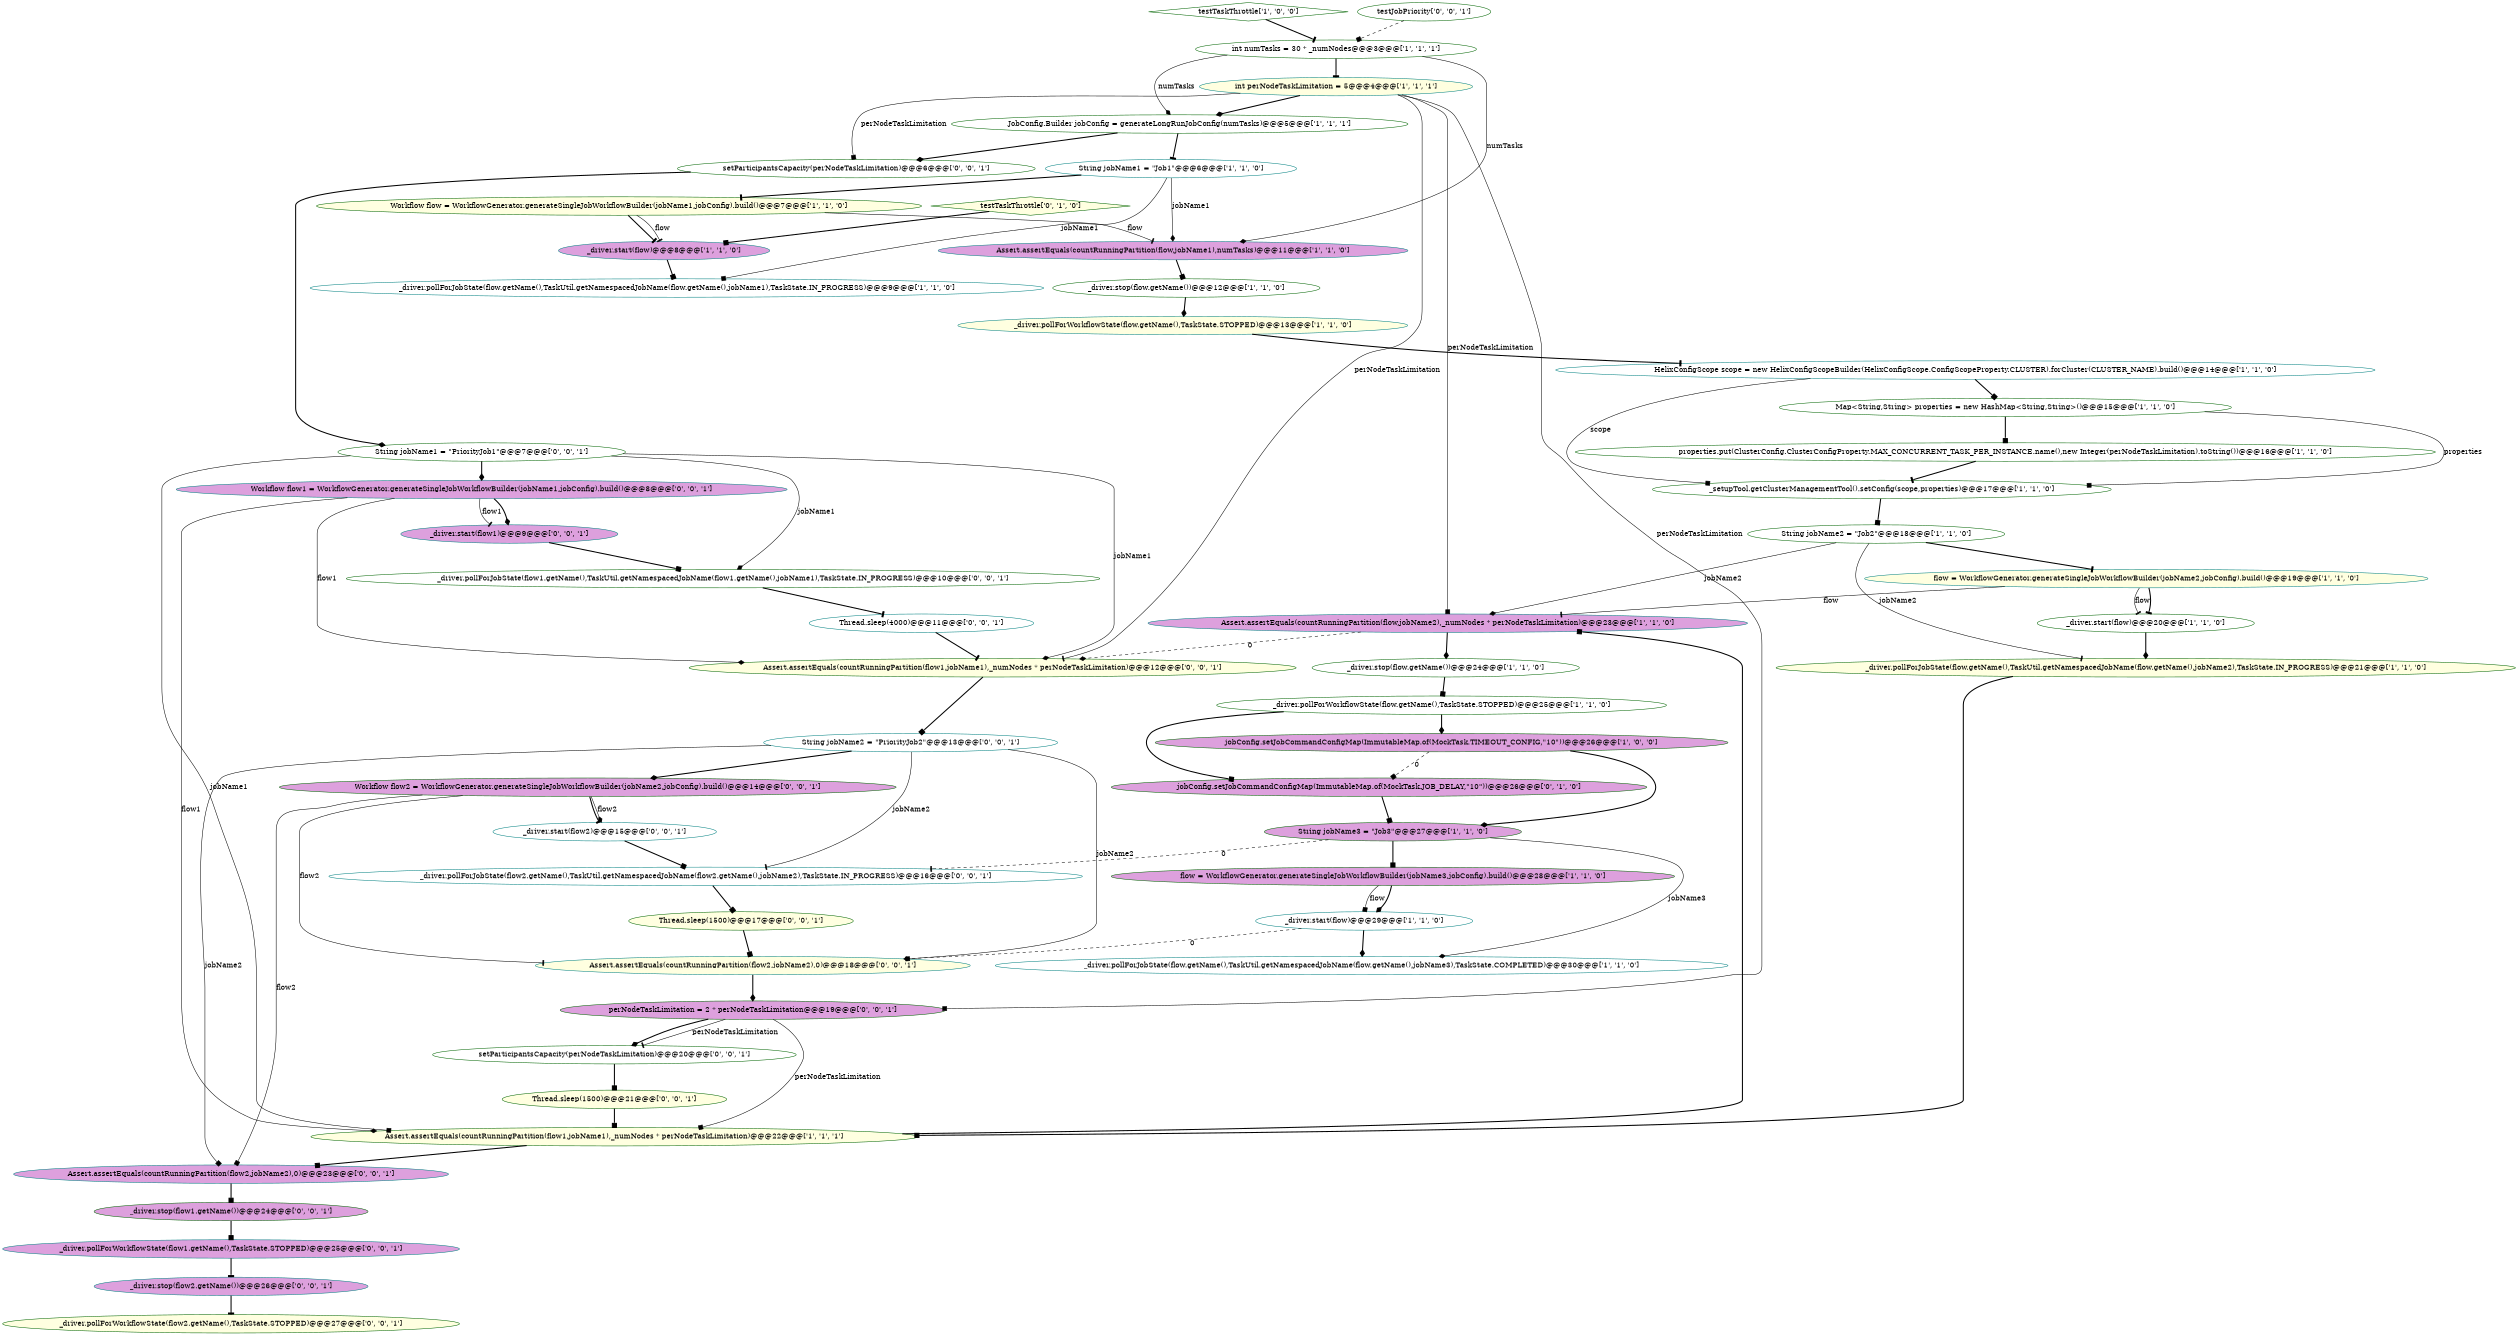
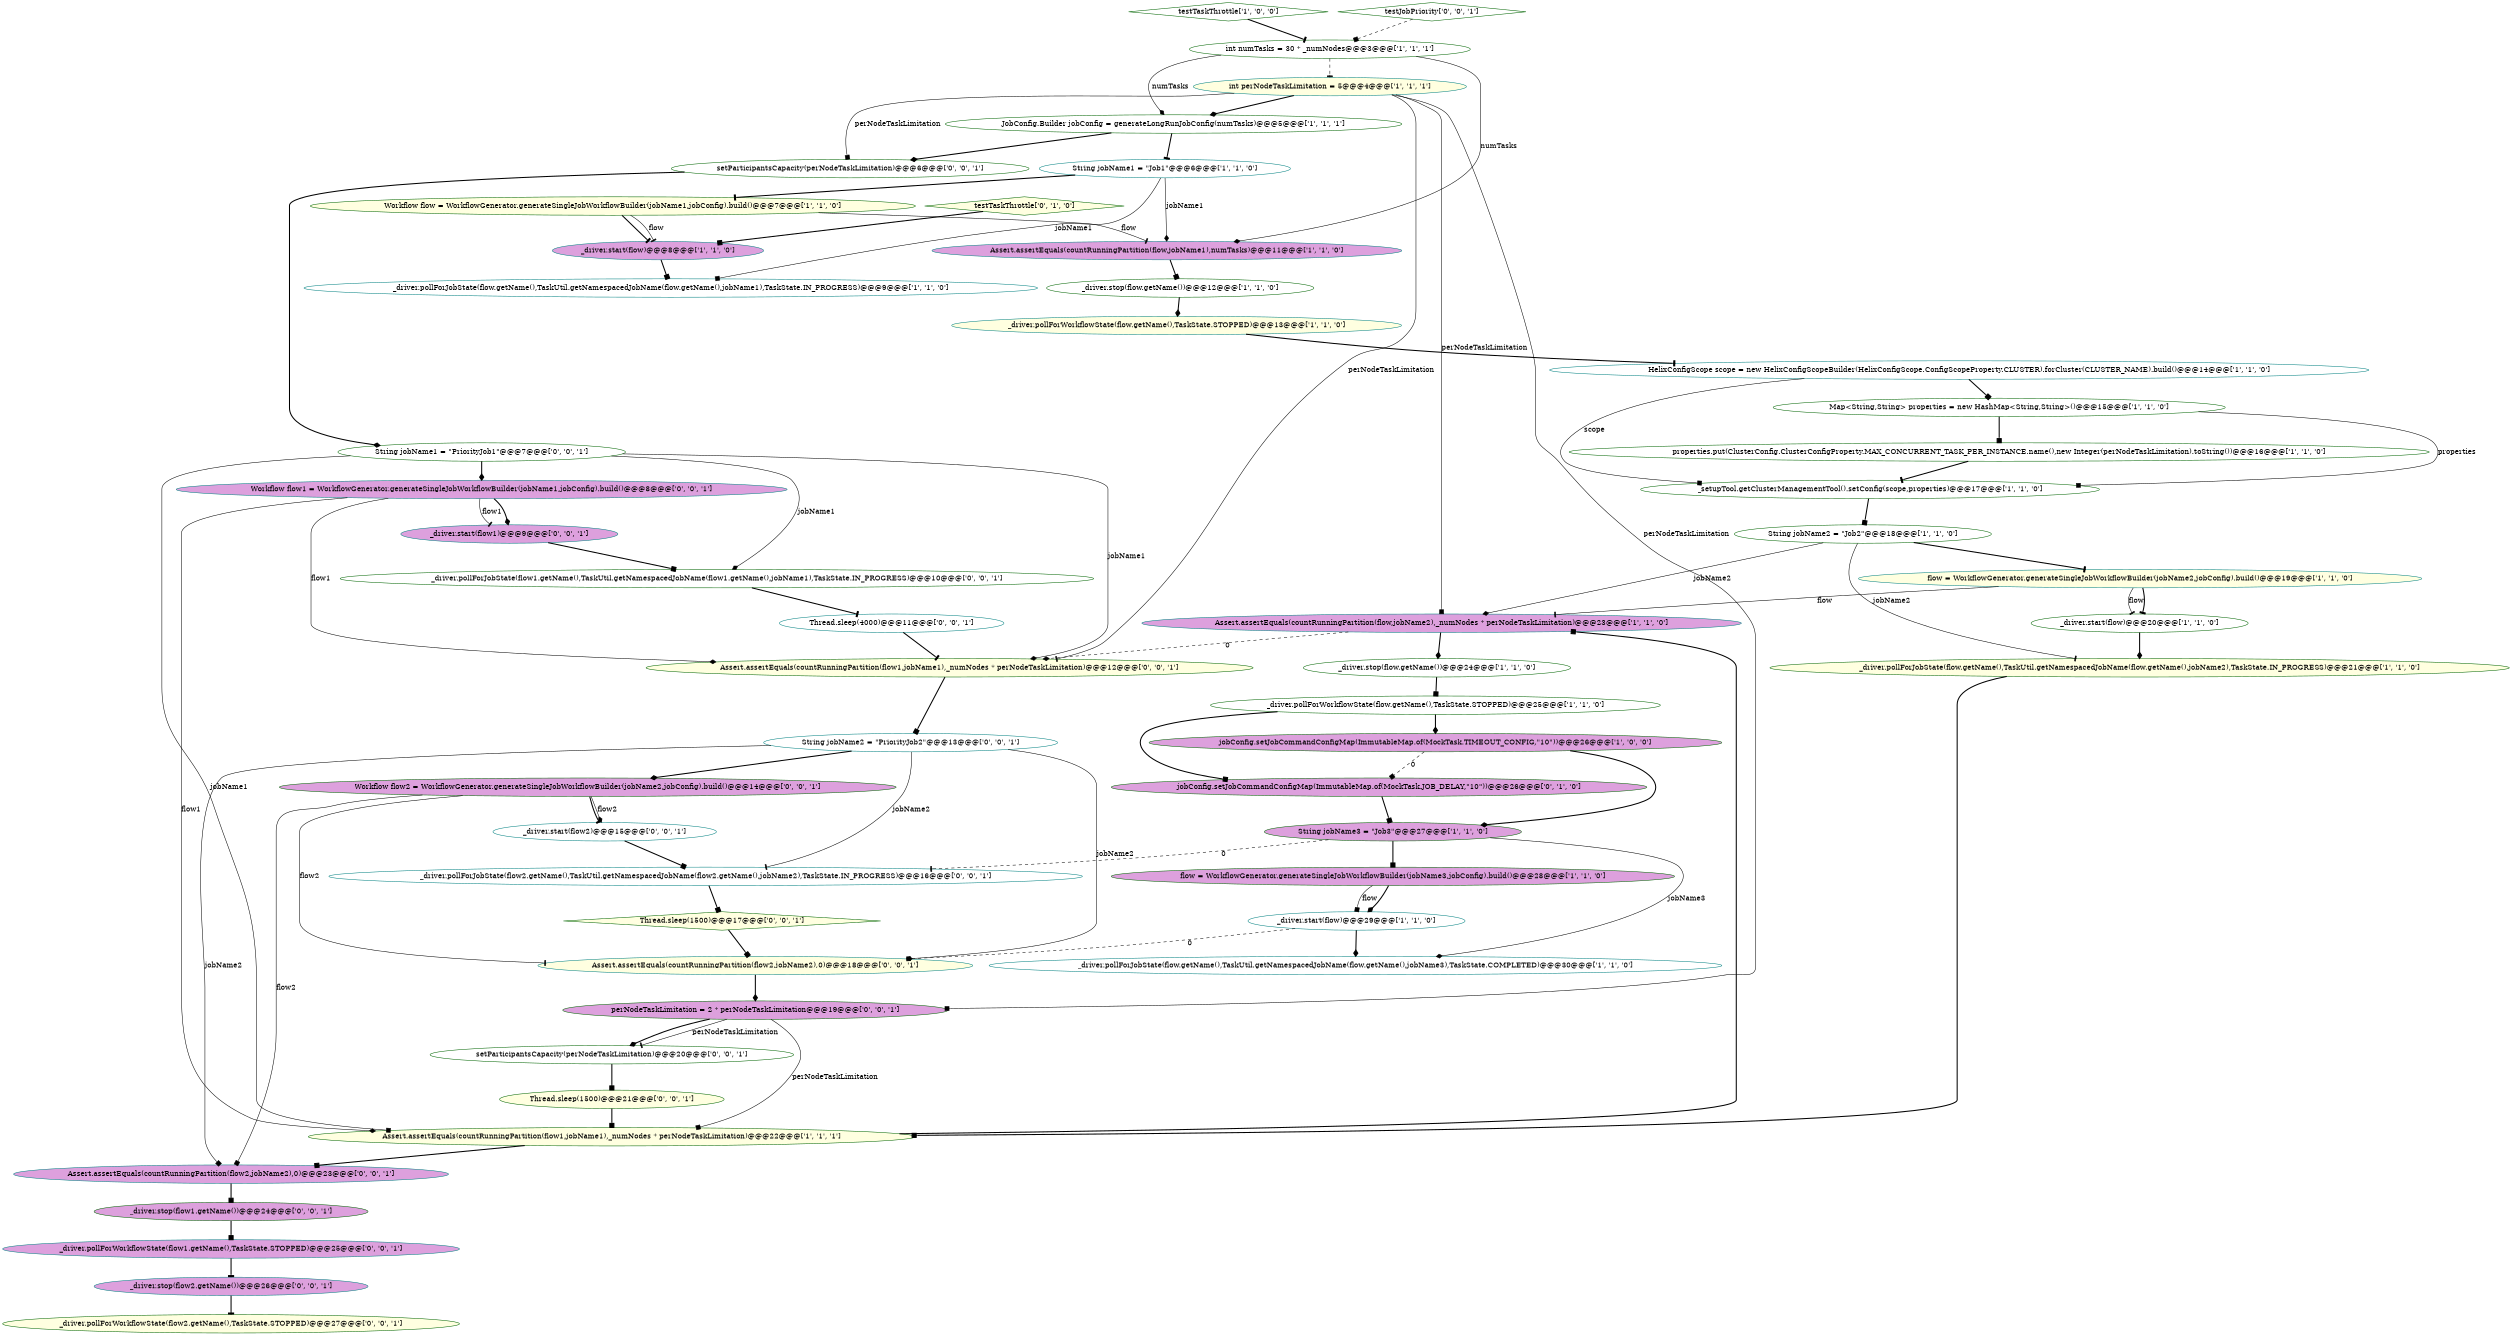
  digraph {
    node [color=darkgreen fillcolor=white shape=ellipse style=filled]
    edge [arrowhead=box style=bold]
    n1 [label="String jobName2 = \"Job2\"@@@18@@@['1', '1', '0']"]
    n2 [color=teal fillcolor=lightyellow label="flow = WorkflowGenerator.generateSingleJobWorkflowBuilder(jobName2,jobConfig).build()@@@19@@@['1', '1', '0']"]
    n3 [color=teal fillcolor=plum label="Assert.assertEquals(countRunningPartition(flow,jobName2),_numNodes * perNodeTaskLimitation)@@@23@@@['1', '1', '0']"]
    n4 [fillcolor=lightyellow label="_driver.pollForJobState(flow.getName(),TaskUtil.getNamespacedJobName(flow.getName(),jobName2),TaskState.IN_PROGRESS)@@@21@@@['1', '1', '0']"]
    n5 [label="_driver.start(flow)@@@20@@@['1', '1', '0']"]
    n6 [fillcolor=lightyellow label="Assert.assertEquals(countRunningPartition(flow1,jobName1),_numNodes * perNodeTaskLimitation)@@@12@@@['0', '0', '1']"]
    n7 [label="_driver.stop(flow.getName())@@@24@@@['1', '1', '0']"]
    n8 [fillcolor=lightyellow label="Assert.assertEquals(countRunningPartition(flow1,jobName1),_numNodes * perNodeTaskLimitation)@@@22@@@['1', '1', '1']"]
    n9 [color=teal fillcolor=plum label="_driver.pollForWorkflowState(flow1.getName(),TaskState.STOPPED)@@@25@@@['0', '0', '1']"]
    n10 [color=teal fillcolor=plum label="_driver.stop(flow2.getName())@@@26@@@['0', '0', '1']"]
    n11 [fillcolor=lightyellow label="_driver.pollForWorkflowState(flow2.getName(),TaskState.STOPPED)@@@27@@@['0', '0', '1']"]
    n12 [color=teal label="Thread.sleep(4000)@@@11@@@['0', '0', '1']"]
    n13 [color=teal label="String jobName2 = \"PriorityJob2\"@@@13@@@['0', '0', '1']"]
    n14 [label="_driver.pollForWorkflowState(flow.getName(),TaskState.STOPPED)@@@25@@@['1', '1', '0']"]
    n15 [fillcolor=plum label="jobConfig.setJobCommandConfigMap(ImmutableMap.of(MockTask.JOB_DELAY,\"10\"))@@@26@@@['0', '1', '0']"]
    n16 [fillcolor=plum label="jobConfig.setJobCommandConfigMap(ImmutableMap.of(MockTask.TIMEOUT_CONFIG,\"10\"))@@@26@@@['1', '0', '0']"]
    n17 [label="_setupTool.getClusterManagementTool().setConfig(scope,properties)@@@17@@@['1', '1', '0']"]
    n18 [color=teal label="_driver.pollForJobState(flow.getName(),TaskUtil.getNamespacedJobName(flow.getName(),jobName1),TaskState.IN_PROGRESS)@@@9@@@['1', '1', '0']"]
    n19 [color=teal fillcolor=plum label="_driver.start(flow)@@@8@@@['1', '1', '0']"]
    n20 [color=teal fillcolor=lightyellow label="Assert.assertEquals(countRunningPartition(flow2,jobName2),0)@@@18@@@['0', '0', '1']"]
    n21 [fillcolor=plum label="perNodeTaskLimitation = 2 * perNodeTaskLimitation@@@19@@@['0', '0', '1']"]
    n22 [label="setParticipantsCapacity(perNodeTaskLimitation)@@@20@@@['0', '0', '1']"]
    n23 [color=teal fillcolor=plum label="Assert.assertEquals(countRunningPartition(flow,jobName1),numTasks)@@@11@@@['1', '1', '0']"]
    n24 [label="_driver.stop(flow.getName())@@@12@@@['1', '1', '0']"]
    n25 [fillcolor=plum label="flow = WorkflowGenerator.generateSingleJobWorkflowBuilder(jobName3,jobConfig).build()@@@28@@@['1', '1', '0']"]
    n26 [color=teal label="_driver.start(flow)@@@29@@@['1', '1', '0']"]
    n27 [color=teal label="_driver.pollForJobState(flow.getName(),TaskUtil.getNamespacedJobName(flow.getName(),jobName3),TaskState.COMPLETED)@@@30@@@['1', '1', '0']"]
    n28 [label="testTaskThrottle['1', '0', '0']" shape=diamond]
    n29 [label="int numTasks = 30 * _numNodes@@@3@@@['1', '1', '1']"]
    n30 [color=teal fillcolor=lightyellow label="int perNodeTaskLimitation = 5@@@4@@@['1', '1', '1']"]
    n31 [label="JobConfig.Builder jobConfig = generateLongRunJobConfig(numTasks)@@@5@@@['1', '1', '1']"]
    n32 [fillcolor=plum label="String jobName3 = \"Job3\"@@@27@@@['1', '1', '0']"]
    n33 [color=teal label="_driver.pollForJobState(flow2.getName(),TaskUtil.getNamespacedJobName(flow2.getName(),jobName2),TaskState.IN_PROGRESS)@@@16@@@['0', '0', '1']"]
-   n34 [fillcolor=lightyellow label="Thread.sleep(1500)@@@17@@@['0', '0', '1']"]
-   n35 [label="testJobPriority['0', '0', '1']"]
+   n34 [fillcolor=lightyellow label="Thread.sleep(1500)@@@17@@@['0', '0', '1']" shape=diamond]
+   n35 [label="testJobPriority['0', '0', '1']" shape=diamond]
    n36 [fillcolor=lightyellow label="Workflow flow = WorkflowGenerator.generateSingleJobWorkflowBuilder(jobName1,jobConfig).build()@@@7@@@['1', '1', '0']"]
    n37 [fillcolor=lightyellow label="testTaskThrottle['0', '1', '0']" shape=diamond]
    n38 [fillcolor=plum label="Workflow flow2 = WorkflowGenerator.generateSingleJobWorkflowBuilder(jobName2,jobConfig).build()@@@14@@@['0', '0', '1']"]
    n39 [color=teal fillcolor=plum label="Assert.assertEquals(countRunningPartition(flow2,jobName2),0)@@@23@@@['0', '0', '1']"]
    n40 [color=teal label="_driver.start(flow2)@@@15@@@['0', '0', '1']"]
    n41 [fillcolor=plum label="_driver.stop(flow1.getName())@@@24@@@['0', '0', '1']"]
    n42 [color=teal fillcolor=lightyellow label="_driver.pollForWorkflowState(flow.getName(),TaskState.STOPPED)@@@13@@@['1', '1', '0']"]
    n43 [fillcolor=lightyellow label="Thread.sleep(1500)@@@21@@@['0', '0', '1']"]
    n44 [color=teal label="HelixConfigScope scope = new HelixConfigScopeBuilder(HelixConfigScope.ConfigScopeProperty.CLUSTER).forCluster(CLUSTER_NAME).build()@@@14@@@['1', '1', '0']"]
    n45 [label="Map<String,String> properties = new HashMap<String,String>()@@@15@@@['1', '1', '0']"]
    n46 [label="properties.put(ClusterConfig.ClusterConfigProperty.MAX_CONCURRENT_TASK_PER_INSTANCE.name(),new Integer(perNodeTaskLimitation).toString())@@@16@@@['1', '1', '0']"]
    n47 [label="setParticipantsCapacity(perNodeTaskLimitation)@@@6@@@['0', '0', '1']"]
    n48 [label="String jobName1 = \"PriorityJob1\"@@@7@@@['0', '0', '1']"]
    n49 [color=teal label="String jobName1 = \"Job1\"@@@6@@@['1', '1', '0']"]
    n50 [color=teal fillcolor=plum label="_driver.start(flow1)@@@9@@@['0', '0', '1']"]
    n51 [label="_driver.pollForJobState(flow1.getName(),TaskUtil.getNamespacedJobName(flow1.getName(),jobName1),TaskState.IN_PROGRESS)@@@10@@@['0', '0', '1']"]
    n52 [color=teal fillcolor=plum label="Workflow flow1 = WorkflowGenerator.generateSingleJobWorkflowBuilder(jobName1,jobConfig).build()@@@8@@@['0', '0', '1']"]
    n1 -> n2 [arrowhead=tee]
    n1 -> n3 [arrowhead=diamond label=jobName2 style=solid]
    n1 -> n4 [arrowhead=tee label=jobName2 style=solid]
    n2 -> n3 [arrowhead=tee label=flow style=solid]
    n2 -> n5 [arrowhead=tee label=flow style=solid]
    n2 -> n5 [arrowhead=tee]
    n3 -> n6 [arrowhead=diamond label=0 style=dashed]
    n3 -> n7 [arrowhead=diamond]
    n4 -> n8
    n5 -> n4 [arrowhead=diamond]
    n6 -> n13
    n7 -> n14
    n8 -> n3
    n8 -> n39
    n9 -> n10 [arrowhead=tee]
    n10 -> n11 [arrowhead=tee]
    n12 -> n6 [arrowhead=tee]
    n13 -> n20 [label=jobName2 style=solid]
    n13 -> n33 [arrowhead=tee label=jobName2 style=solid]
    n13 -> n38 [arrowhead=diamond]
    n13 -> n39 [label=jobName2 style=solid]
    n14 -> n15
    n14 -> n16 [arrowhead=diamond]
    n15 -> n32
    n16 -> n15 [label=0 style=dashed]
    n16 -> n32 [arrowhead=diamond]
    n17 -> n1
    n19 -> n18
    n20 -> n21 [arrowhead=diamond]
    n21 -> n8 [label=perNodeTaskLimitation style=solid]
    n21 -> n22 [arrowhead=tee label=perNodeTaskLimitation style=solid]
    n21 -> n22 [arrowhead=diamond]
    n22 -> n43
    n23 -> n24
    n24 -> n42 [arrowhead=diamond]
    n25 -> n26 [label=flow style=solid]
    n25 -> n26 [arrowhead=diamond]
    n26 -> n20 [arrowhead=diamond label=0 style=dashed]
    n26 -> n27 [arrowhead=diamond]
    n28 -> n29 [arrowhead=tee]
    n29 -> n23 [arrowhead=diamond label=numTasks style=solid]
-   n29 -> n30 [arrowhead=tee]
+   n29 -> n30 [arrowhead=tee style=dashed]
    n29 -> n31 [arrowhead=diamond label=numTasks style=solid]
    n30 -> n3 [label=perNodeTaskLimitation style=solid]
    n30 -> n6 [arrowhead=tee label=perNodeTaskLimitation style=solid]
    n30 -> n21 [label=perNodeTaskLimitation style=solid]
    n30 -> n31 [arrowhead=diamond]
    n30 -> n47 [label=perNodeTaskLimitation style=solid]
    n31 -> n47 [arrowhead=diamond]
    n31 -> n49 [arrowhead=tee]
    n32 -> n25
    n32 -> n27 [arrowhead=diamond label=jobName3 style=solid]
    n32 -> n33 [arrowhead=tee label=0 style=dashed]
    n33 -> n34
    n34 -> n20
    n35 -> n29 [style=dashed]
    n36 -> n19 [arrowhead=tee]
    n36 -> n19 [arrowhead=tee label=flow style=solid]
    n36 -> n23 [arrowhead=tee label=flow style=solid]
    n37 -> n19
    n38 -> n20 [arrowhead=tee label=flow2 style=solid]
    n38 -> n39 [label=flow2 style=solid]
    n38 -> n40 [arrowhead=diamond label=flow2 style=solid]
    n38 -> n40 [arrowhead=tee]
    n39 -> n41
    n40 -> n33
    n41 -> n9
    n42 -> n44 [arrowhead=tee]
    n43 -> n8
    n44 -> n17 [label=scope style=solid]
    n44 -> n45
    n45 -> n17 [label=properties style=solid]
    n45 -> n46
    n46 -> n17 [arrowhead=tee]
    n47 -> n48 [arrowhead=diamond]
    n48 -> n6 [arrowhead=diamond label=jobName1 style=solid]
    n48 -> n8 [label=jobName1 style=solid]
    n48 -> n51 [arrowhead=diamond label=jobName1 style=solid]
    n48 -> n52 [arrowhead=diamond]
    n49 -> n18 [label=jobName1 style=solid]
    n49 -> n23 [arrowhead=diamond label=jobName1 style=solid]
    n49 -> n36 [arrowhead=tee]
    n50 -> n51
    n51 -> n12 [arrowhead=tee]
    n52 -> n6 [arrowhead=diamond label=flow1 style=solid]
    n52 -> n8 [arrowhead=diamond label=flow1 style=solid]
    n52 -> n50 [arrowhead=tee label=flow1 style=solid]
    n52 -> n50 [arrowhead=diamond]
  }
